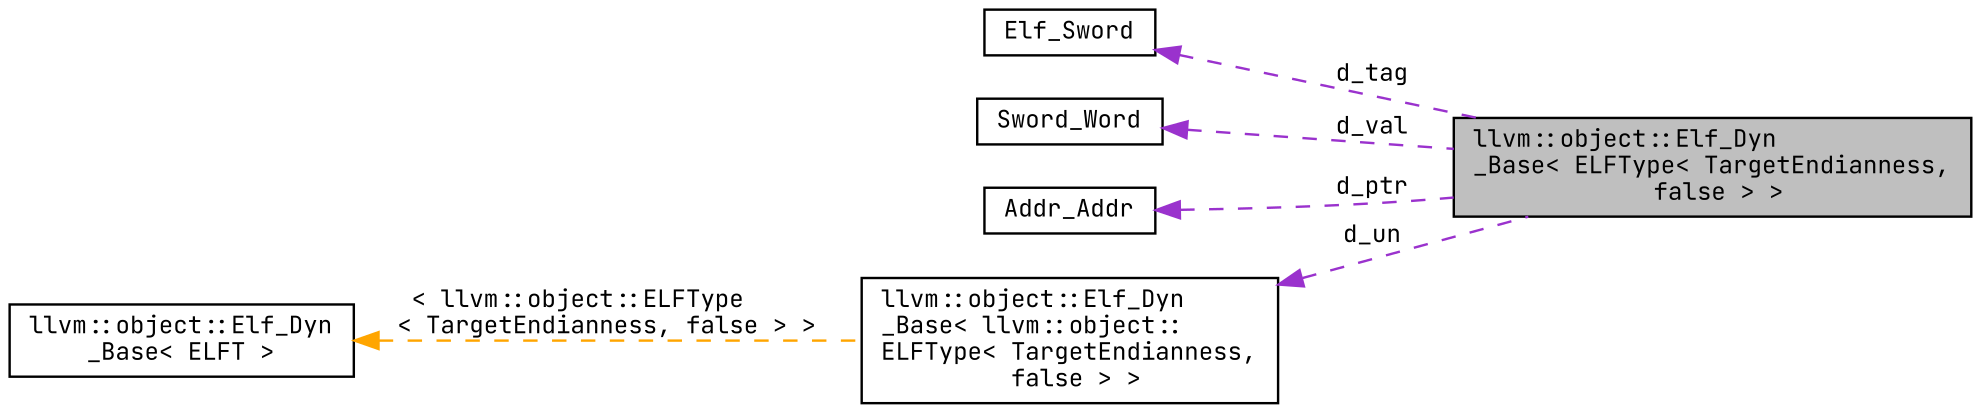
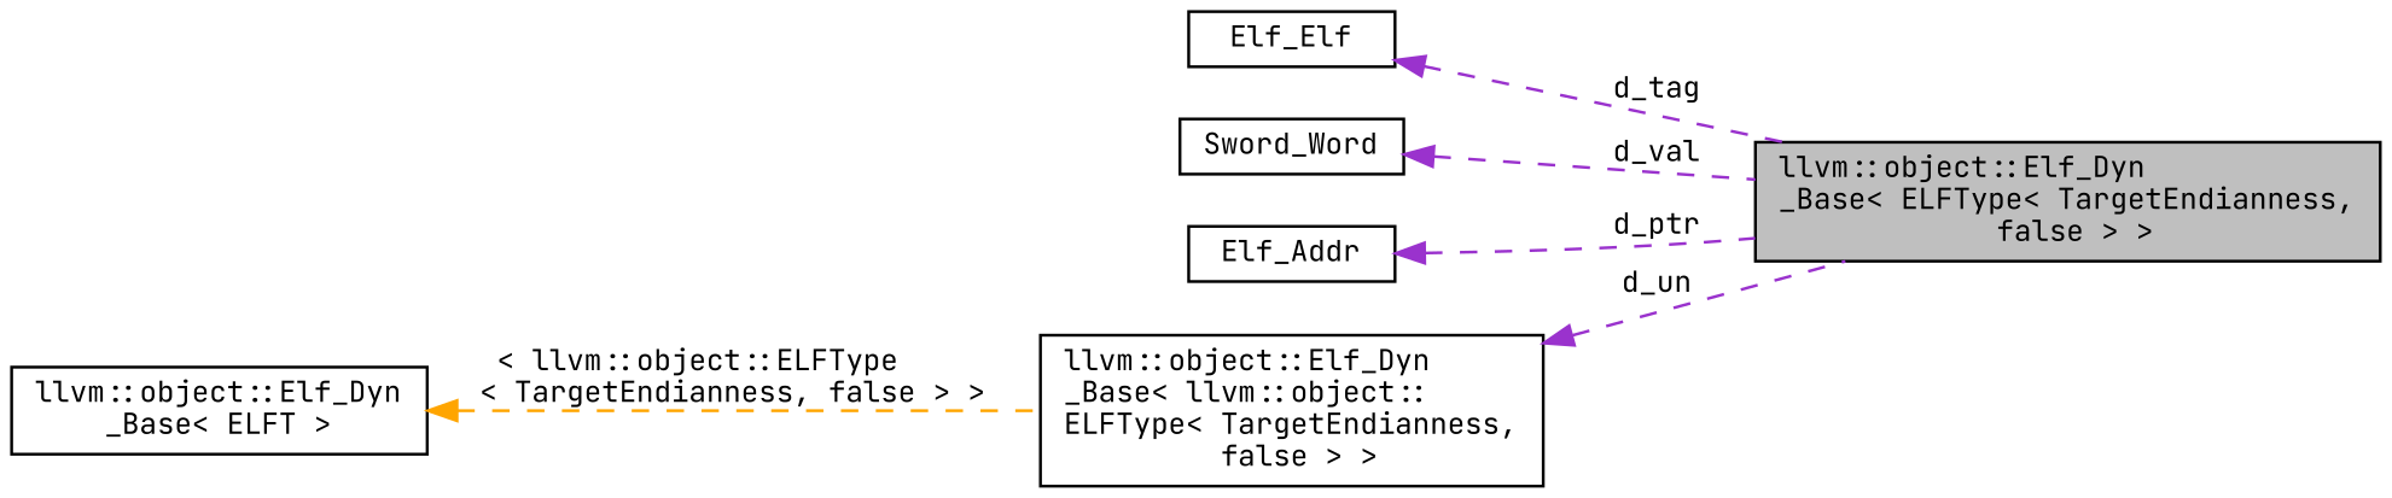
  digraph {
    fontname="JetBrains Mono"
    rankdir=LR
    node [color=black fontname="JetBrains Mono" fontsize=10 shape=box]
    edge [color=darkorchid3 dir=back fontname="JetBrains Mono" fontsize=10 labelfontname=Helvetica labelfontsize=10 style=dashed]
    n1 [fillcolor=grey75 fontcolor=black height=0.2 label="llvm::object::Elf_Dyn\l_Base\< ELFType\< TargetEndianness,\l false \> \>" style=filled width=0.4]
-   n2 [height=0.2 label=Elf_Sword width=0.4]
+   n2 [height=0.2 label=Elf_Elf width=0.4]
    n3 [height=0.2 label=Sword_Word width=0.4]
-   n4 [height=0.2 label=Addr_Addr width=0.4]
+   n4 [height=0.2 label=Elf_Addr width=0.4]
    n5 [height=0.2 label="llvm::object::Elf_Dyn\l_Base\< llvm::object::\lELFType\< TargetEndianness,\l false \> \>" width=0.4]
    n6 [height=0.2 label="llvm::object::Elf_Dyn\l_Base\< ELFT \>" width=0.4]
    n2 -> n1 [label=" d_tag"]
    n3 -> n1 [label=" d_val"]
    n4 -> n1 [label=" d_ptr"]
    n5 -> n1 [label=" d_un"]
    n6 -> n5 [color=orange label=" \< llvm::object::ELFType\l\< TargetEndianness, false \> \>"]
  }
